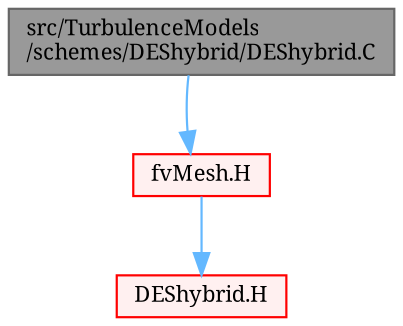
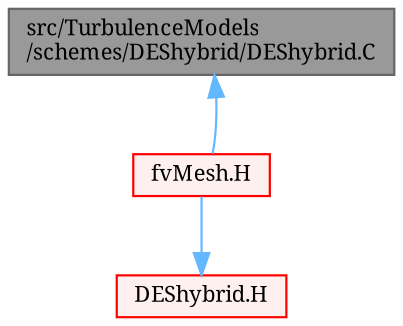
  digraph {
    fontname="Noto Serif"
    node [color=red fillcolor="#FFF0F0" fontname="Noto Serif" fontsize=10 shape=box style=filled]
    edge [color=steelblue1 fontname="Noto Serif" fontsize=10 labelfontname=Helvetica labelfontsize=10 style=solid]
    n1 [color=gray40 fillcolor=grey60 fontcolor=black height=0.2 label="src/TurbulenceModels\l/schemes/DEShybrid/DEShybrid.C" width=0.4]
    n2 [height=0.2 label="fvMesh.H" width=0.4]
    n3 [height=0.2 label="DEShybrid.H" width=0.4]
-   n1 -> n2
+   n2 -> n1
    n2 -> n3
  }
